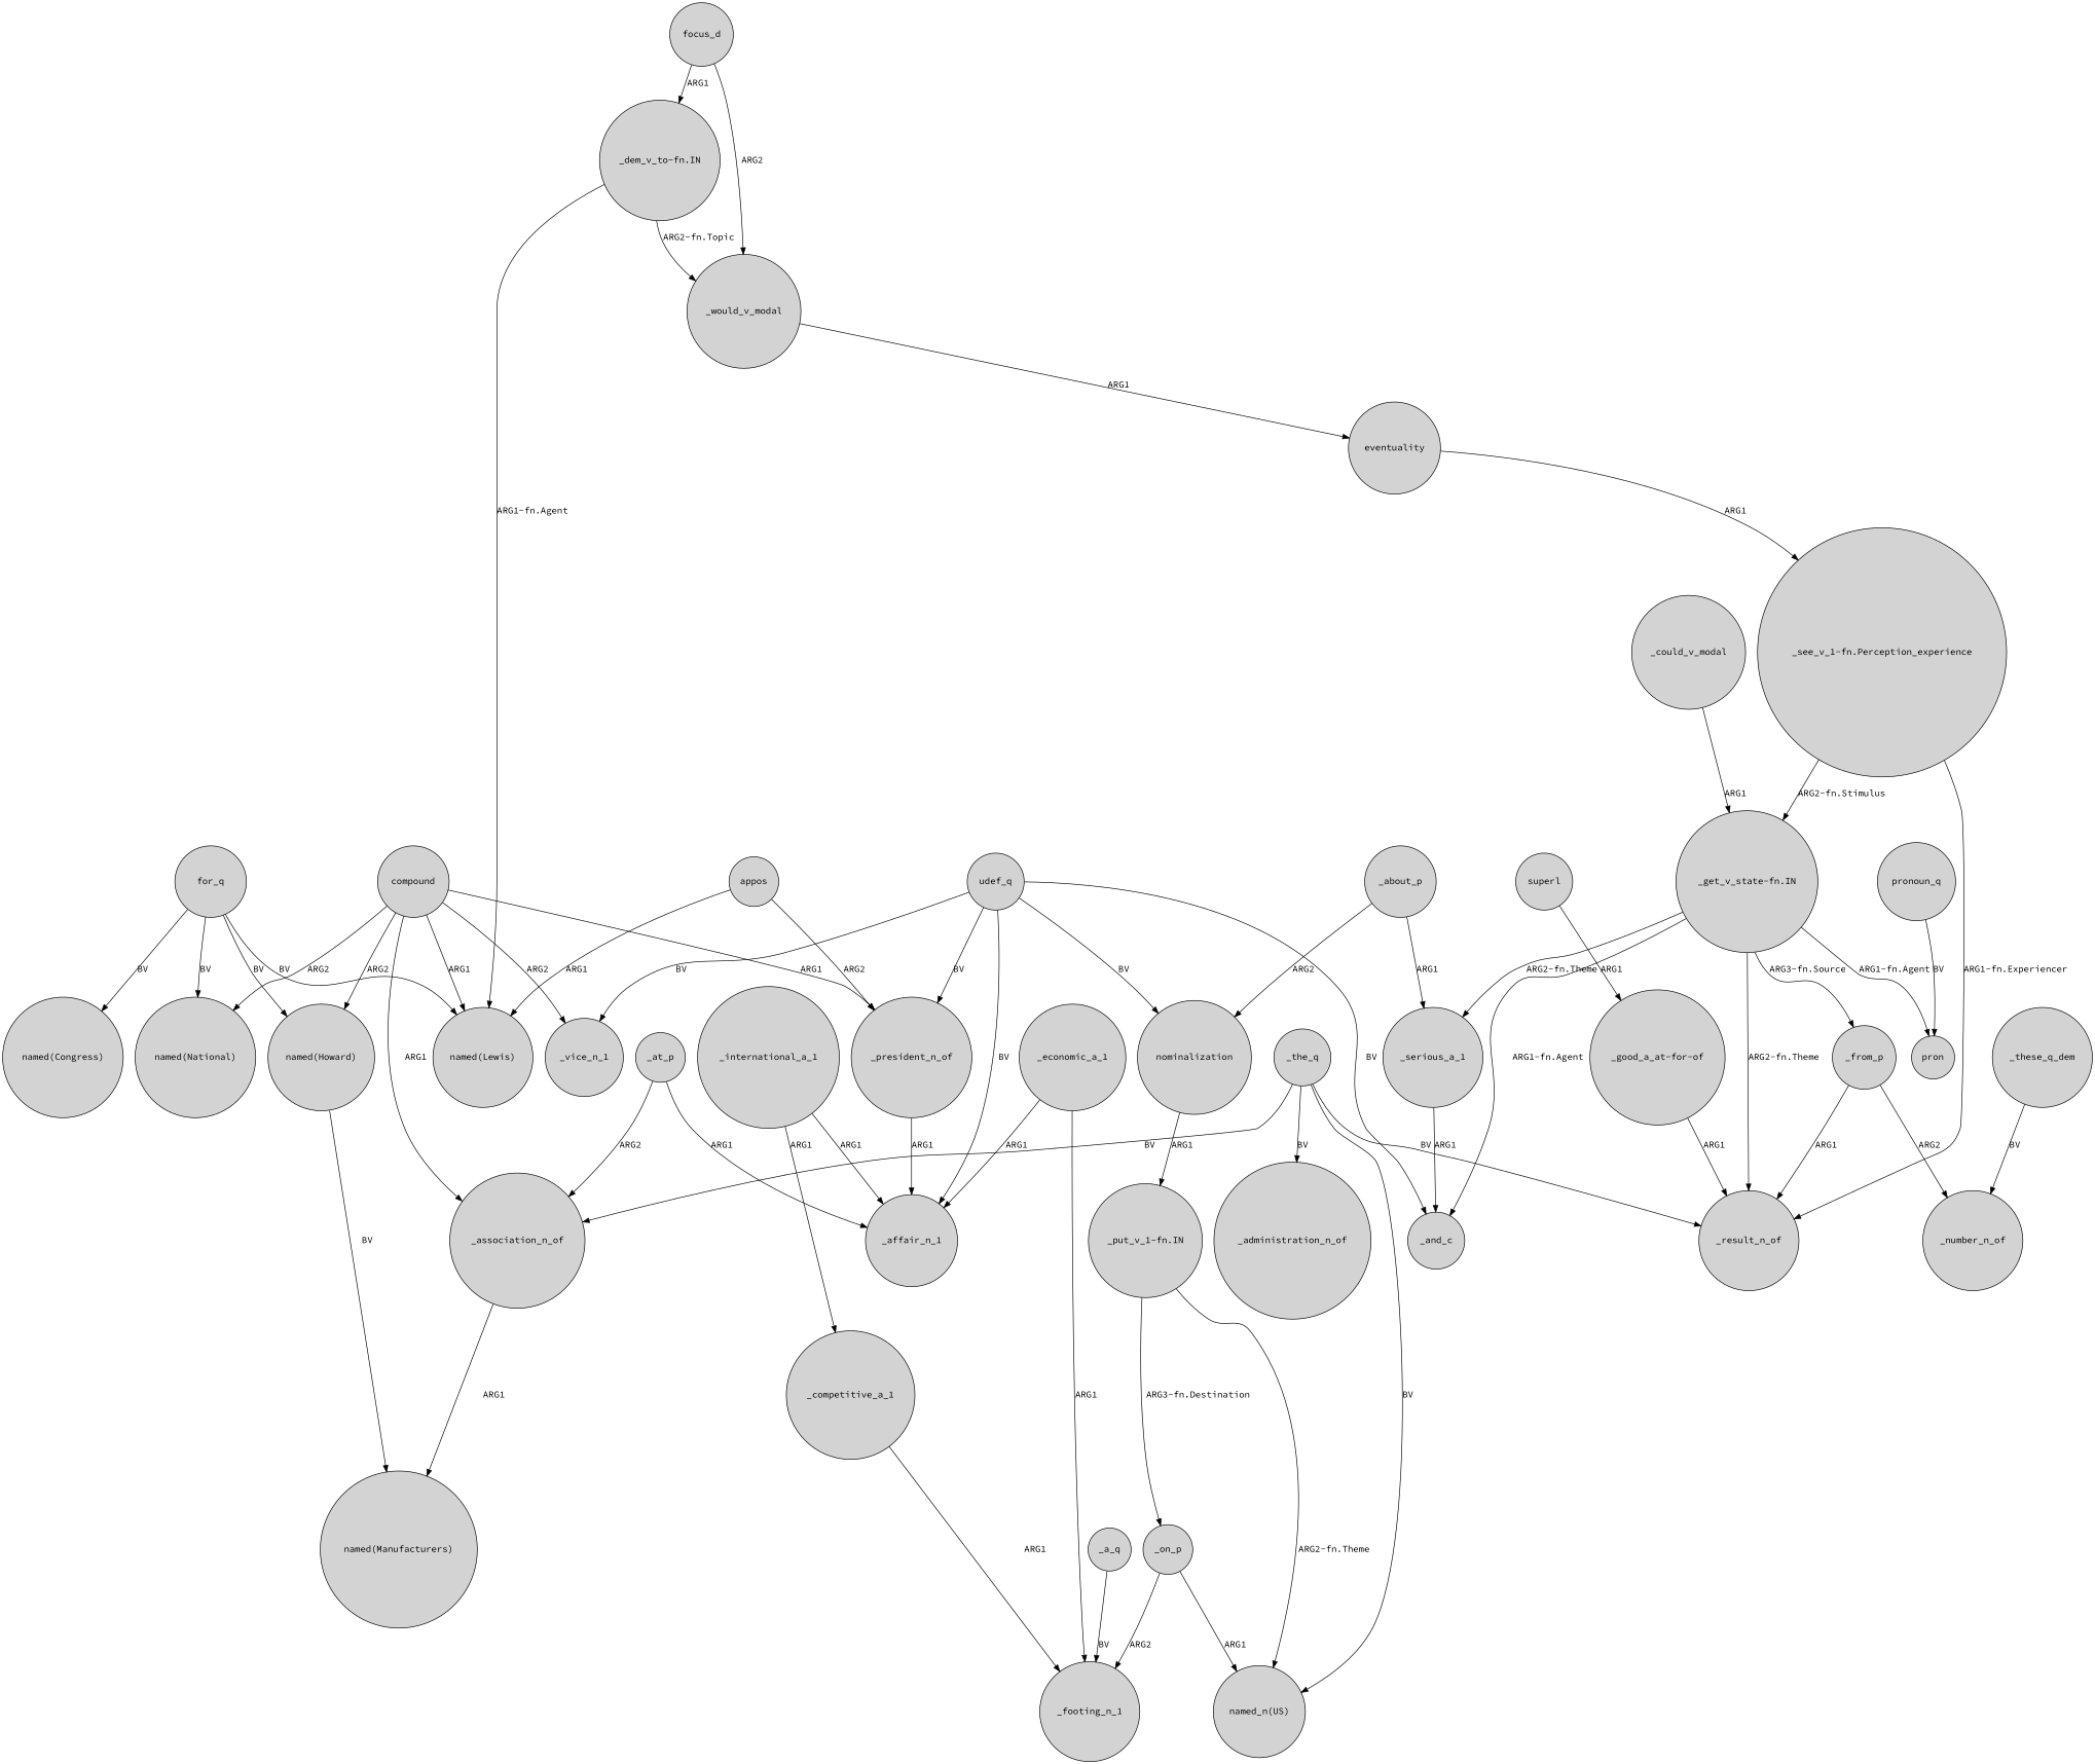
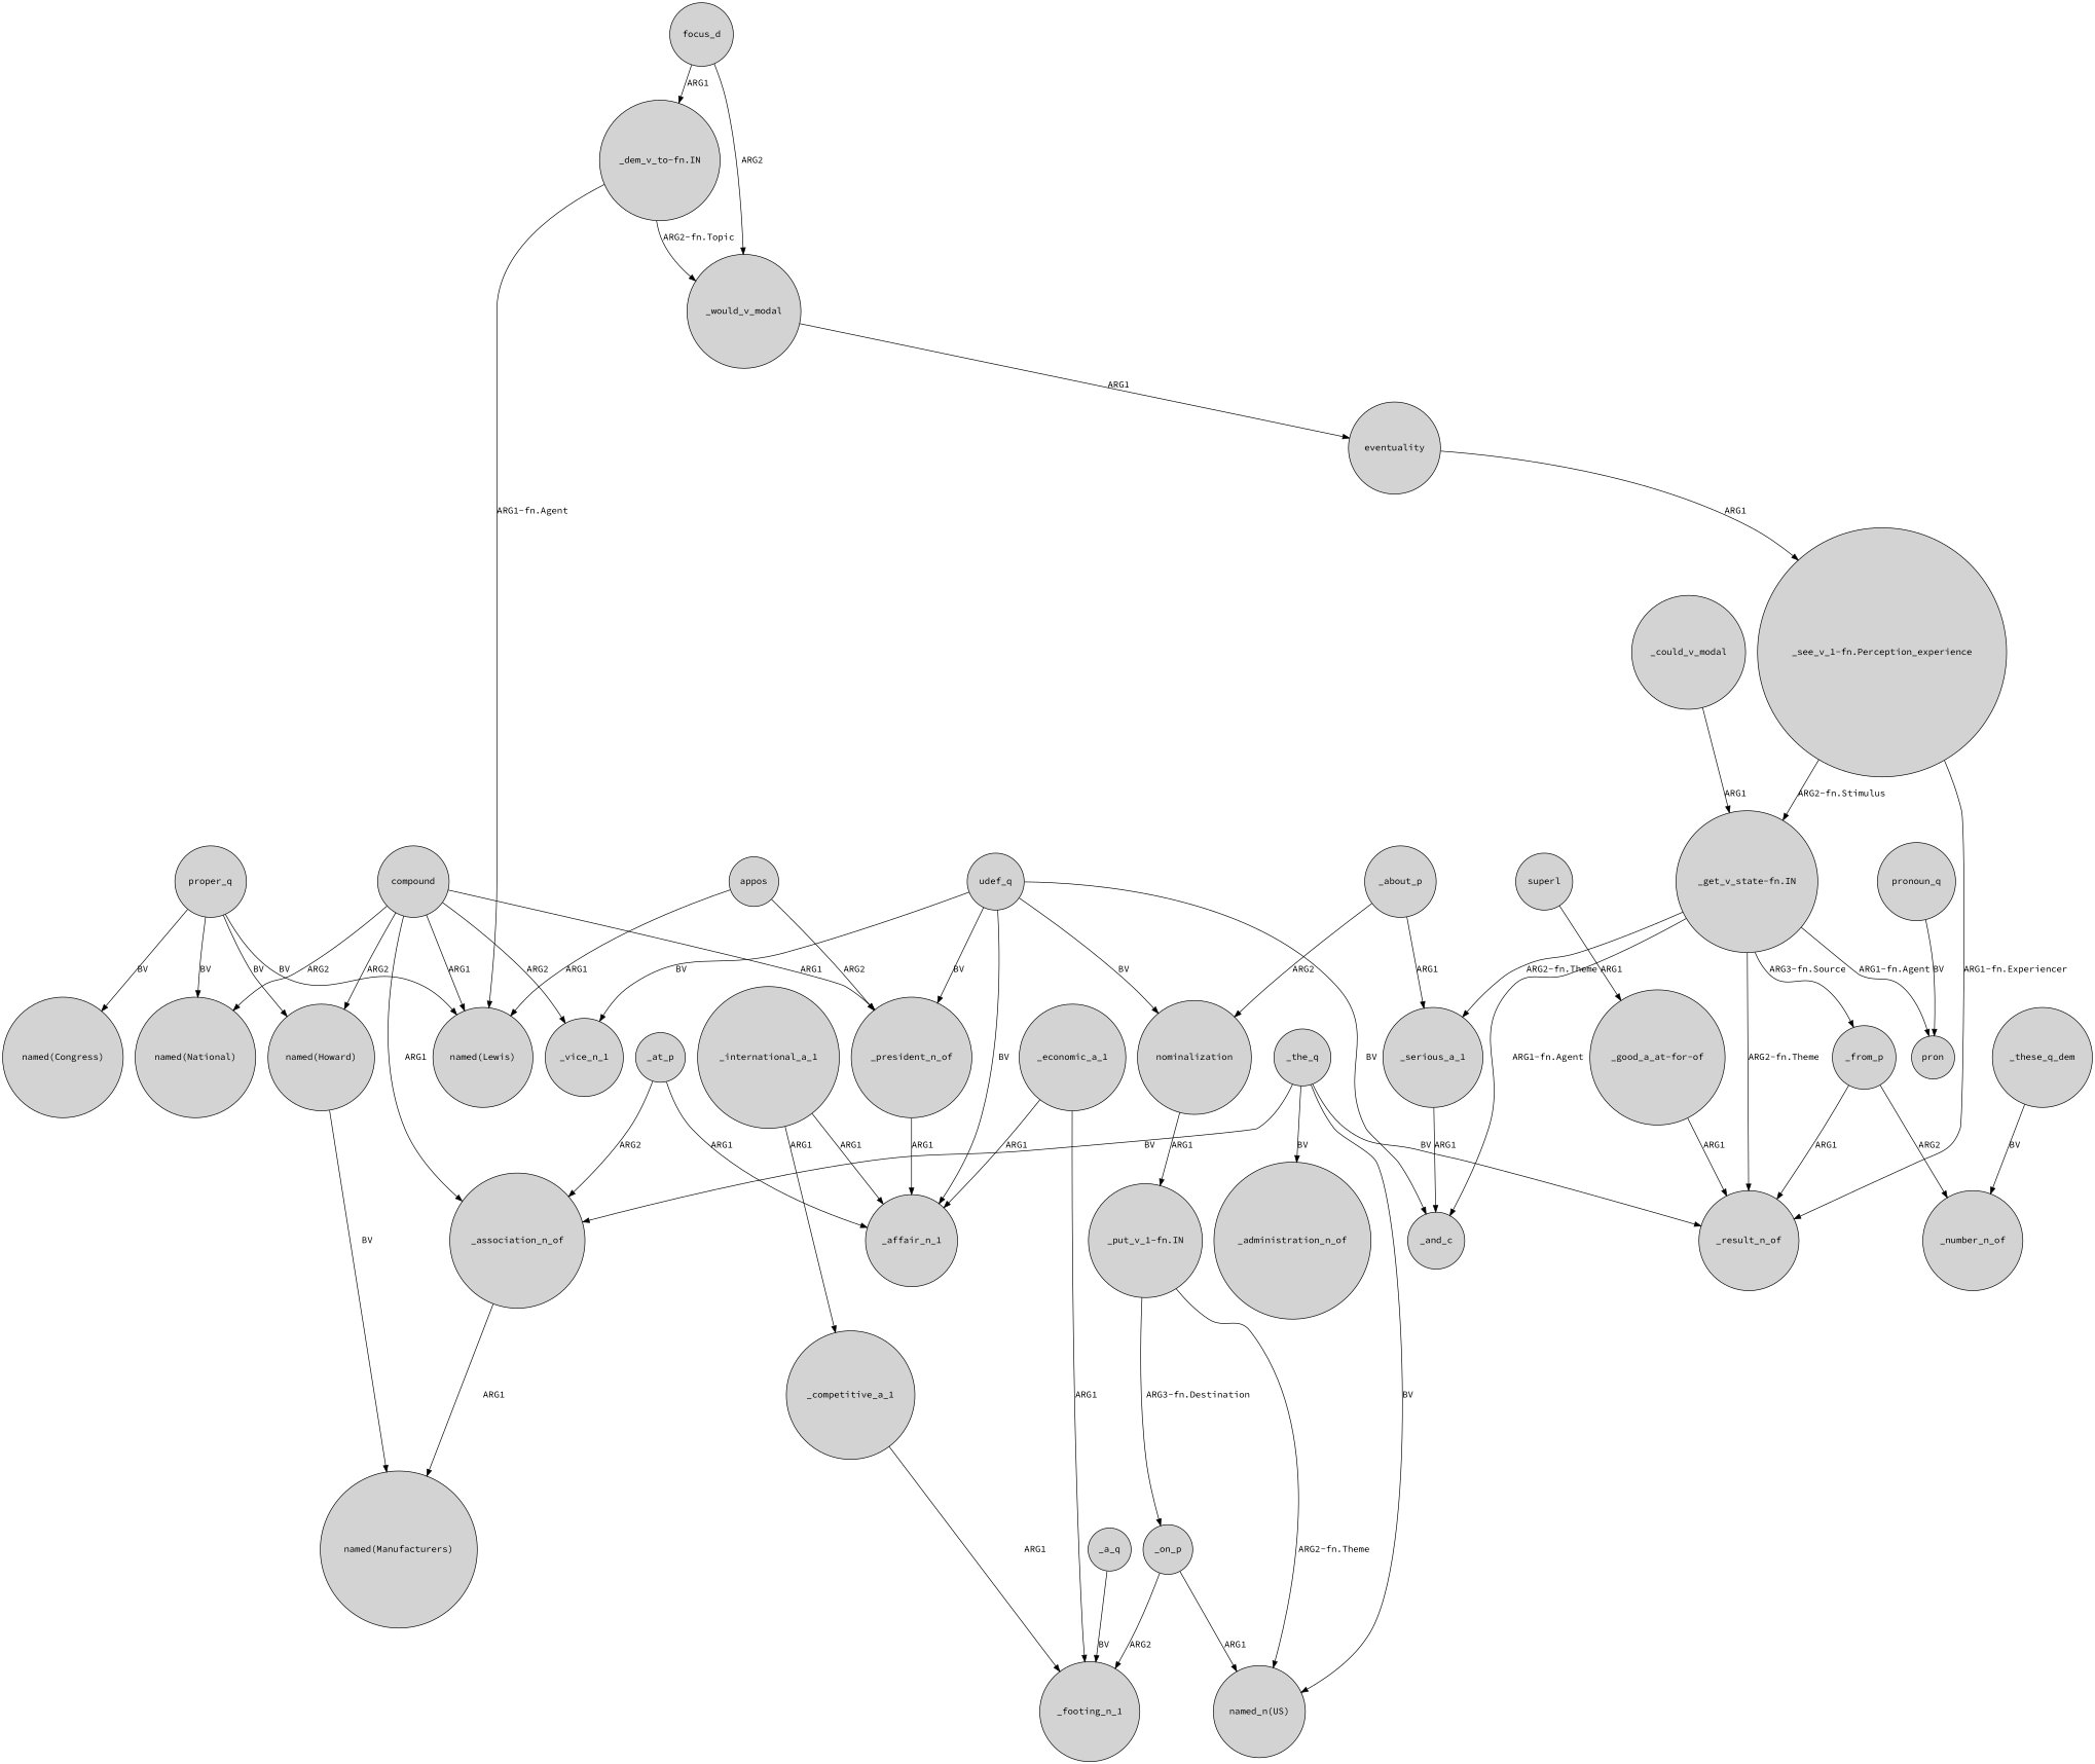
  digraph {
    fontname="Source Code Pro"
    node [fontname="Source Code Pro" shape=circle style=filled]
    edge [fontname="Source Code Pro"]
    n1 [label="_dem_v_to-fn.IN"]
    _would_v_modal
    "named(Lewis)"
    eventuality
    "_see_v_1-fn.Perception_experience"
    _economic_a_1
    _footing_n_1
    _affair_n_1
    focus_d
    compound
    _vice_n_1
    _president_n_of
    _association_n_of
    "named(National)"
    "named(Howard)"
    "named(Manufacturers)"
    _at_p
-   proper_q [label=for_q]
+   proper_q
    "named(Congress)"
    _about_p
    nominalization
    _serious_a_1
    "_put_v_1-fn.IN"
    _and_c
    "named_n(US)"
    _on_p
    udef_q
    _the_q
    _result_n_of
    _administration_n_of
    _from_p
    _number_n_of
    "_get_v_state-fn.IN"
    pron
    _competitive_a_1
    appos
    pronoun_q
    _these_q_dem
    _international_a_1
    "_good_a_at-for-of"
    superl
    _a_q
    _could_v_modal
    n1 -> _would_v_modal [label="ARG2-fn.Topic"]
    n1 -> "named(Lewis)" [label="ARG1-fn.Agent"]
    _would_v_modal -> eventuality [label=ARG1]
    eventuality -> "_see_v_1-fn.Perception_experience" [label=ARG1]
    "_see_v_1-fn.Perception_experience" -> _result_n_of [label="ARG1-fn.Experiencer"]
    "_see_v_1-fn.Perception_experience" -> "_get_v_state-fn.IN" [label="ARG2-fn.Stimulus"]
    _economic_a_1 -> _footing_n_1 [label=ARG1]
    _economic_a_1 -> _affair_n_1 [label=ARG1]
    focus_d -> n1 [label=ARG1]
    focus_d -> _would_v_modal [label=ARG2]
    compound -> "named(Lewis)" [label=ARG1]
    compound -> _vice_n_1 [label=ARG2]
    compound -> _president_n_of [label=ARG1]
    compound -> _association_n_of [label=ARG1]
    compound -> "named(National)" [label=ARG2]
    compound -> "named(Howard)" [label=ARG2]
    _president_n_of -> _affair_n_1 [label=ARG1]
    _association_n_of -> "named(Manufacturers)" [label=ARG1]
    "named(Howard)" -> "named(Manufacturers)" [label=BV]
    _at_p -> _affair_n_1 [label=ARG1]
    _at_p -> _association_n_of [label=ARG2]
    proper_q -> "named(Lewis)" [label=BV]
    proper_q -> "named(National)" [label=BV]
    proper_q -> "named(Howard)" [label=BV]
    proper_q -> "named(Congress)" [label=BV]
    _about_p -> nominalization [label=ARG2]
    _about_p -> _serious_a_1 [label=ARG1]
    nominalization -> "_put_v_1-fn.IN" [label=ARG1]
    _serious_a_1 -> _and_c [label=ARG1]
    "_put_v_1-fn.IN" -> "named_n(US)" [label="ARG2-fn.Theme"]
    "_put_v_1-fn.IN" -> _on_p [label="ARG3-fn.Destination"]
    _on_p -> _footing_n_1 [label=ARG2]
    _on_p -> "named_n(US)" [label=ARG1]
    udef_q -> _affair_n_1 [label=BV]
    udef_q -> _vice_n_1 [label=BV]
    udef_q -> _president_n_of [label=BV]
    udef_q -> nominalization [label=BV]
    udef_q -> _and_c [label=BV]
    _the_q -> _association_n_of [label=BV]
    _the_q -> "named_n(US)" [label=BV]
    _the_q -> _result_n_of [label=BV]
    _the_q -> _administration_n_of [label=BV]
    _from_p -> _result_n_of [label=ARG1]
    _from_p -> _number_n_of [label=ARG2]
    "_get_v_state-fn.IN" -> _serious_a_1 [label="ARG2-fn.Theme"]
    "_get_v_state-fn.IN" -> _and_c [label="ARG1-fn.Agent"]
    "_get_v_state-fn.IN" -> _result_n_of [label="ARG2-fn.Theme"]
    "_get_v_state-fn.IN" -> _from_p [label="ARG3-fn.Source"]
    "_get_v_state-fn.IN" -> pron [label="ARG1-fn.Agent"]
    _competitive_a_1 -> _footing_n_1 [label=ARG1]
    appos -> "named(Lewis)" [label=ARG1]
    appos -> _president_n_of [label=ARG2]
    pronoun_q -> pron [label=BV]
    _these_q_dem -> _number_n_of [label=BV]
    _international_a_1 -> _affair_n_1 [label=ARG1]
    _international_a_1 -> _competitive_a_1 [label=ARG1]
    "_good_a_at-for-of" -> _result_n_of [label=ARG1]
    superl -> "_good_a_at-for-of" [label=ARG1]
    _a_q -> _footing_n_1 [label=BV]
    _could_v_modal -> "_get_v_state-fn.IN" [label=ARG1]
  }
